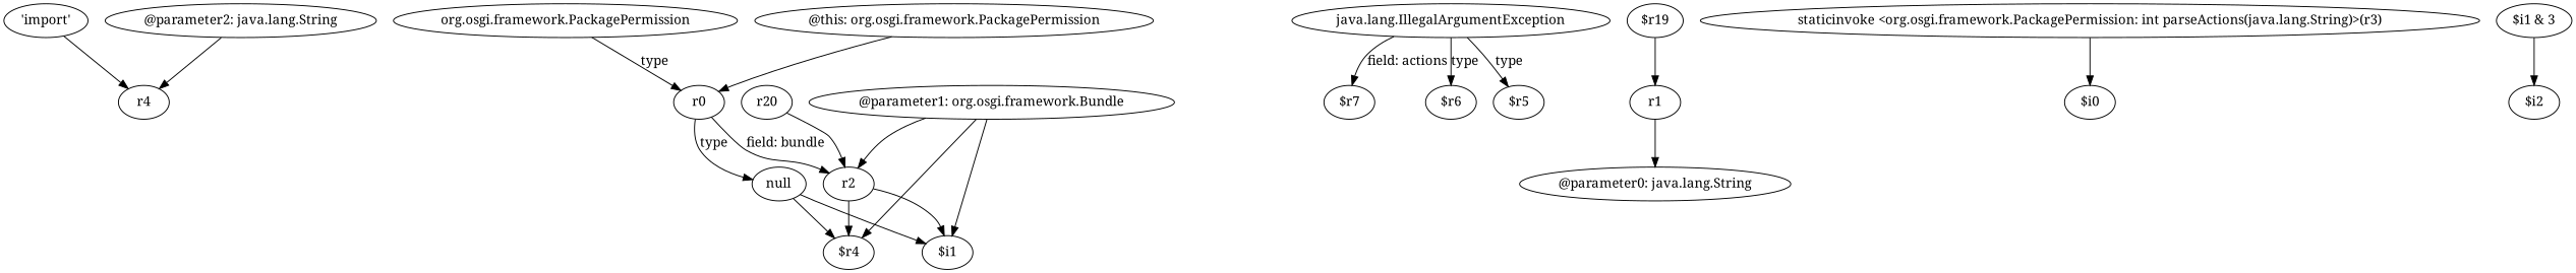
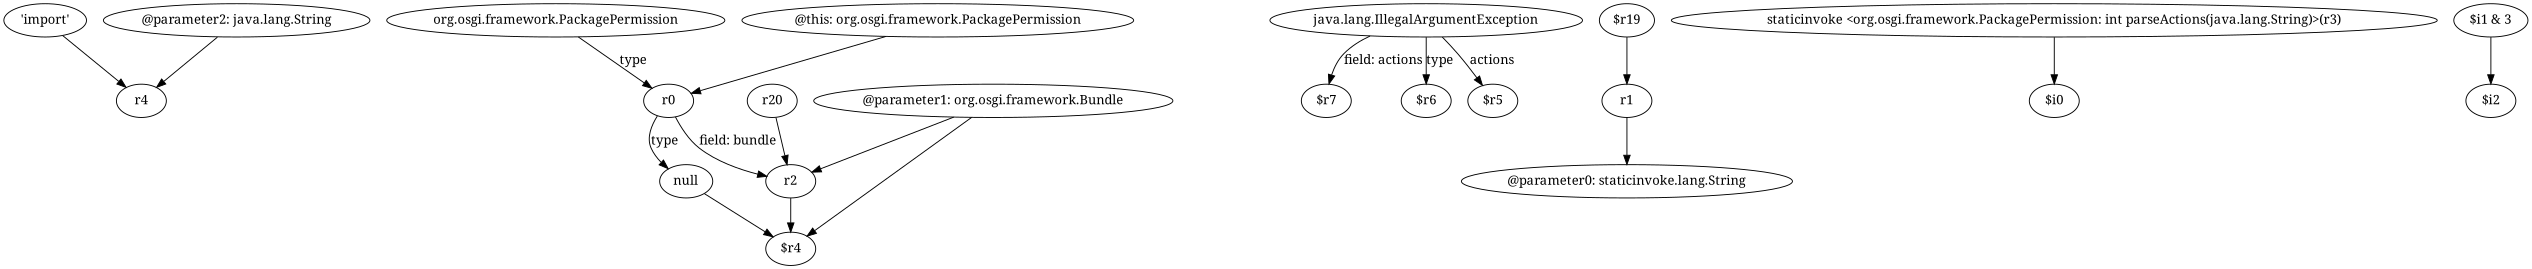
  digraph {
    fontname="Noto Serif"
    node [fontname="Noto Serif"]
    edge [fontname="Noto Serif"]
    n1 [label="'import'"]
    n2 [label=r4]
    n3 [label=null]
-   n4 [label="$i1"]
    n5 [label="$r4"]
    n6 [label=r0]
    n7 [label=r2]
    n8 [label="@parameter1: org.osgi.framework.Bundle"]
    n9 [label="java.lang.IllegalArgumentException"]
    n10 [label="$r7"]
    n11 [label="$r6"]
    n12 [label="$r5"]
    n13 [label=r20]
-   n14 [label="@parameter0: java.lang.String"]
+   n14 [label="@parameter0: staticinvoke.lang.String"]
    n15 [label=r1]
    n16 [label="staticinvoke <org.osgi.framework.PackagePermission: int parseActions(java.lang.String)>(r3)"]
    n17 [label="$i0"]
    n18 [label="$i1 & 3"]
    n19 [label="$i2"]
    n20 [label="org.osgi.framework.PackagePermission"]
    n21 [label="$r19"]
    n22 [label="@this: org.osgi.framework.PackagePermission"]
    n23 [label="@parameter2: java.lang.String"]
    n1 -> n2
-   n3 -> n4
    n3 -> n5
    n6 -> n3 [label=type]
    n6 -> n7 [label="field: bundle"]
-   n7 -> n4
    n7 -> n5
-   n8 -> n4
    n8 -> n5
    n8 -> n7
    n9 -> n10 [label="field: actions"]
    n9 -> n11 [label=type]
-   n9 -> n12 [label=type]
+   n9 -> n12 [label=actions]
    n13 -> n7
    n15 -> n14
    n16 -> n17
    n18 -> n19
    n20 -> n6 [label=type]
    n21 -> n15
    n22 -> n6
    n23 -> n2
  }
